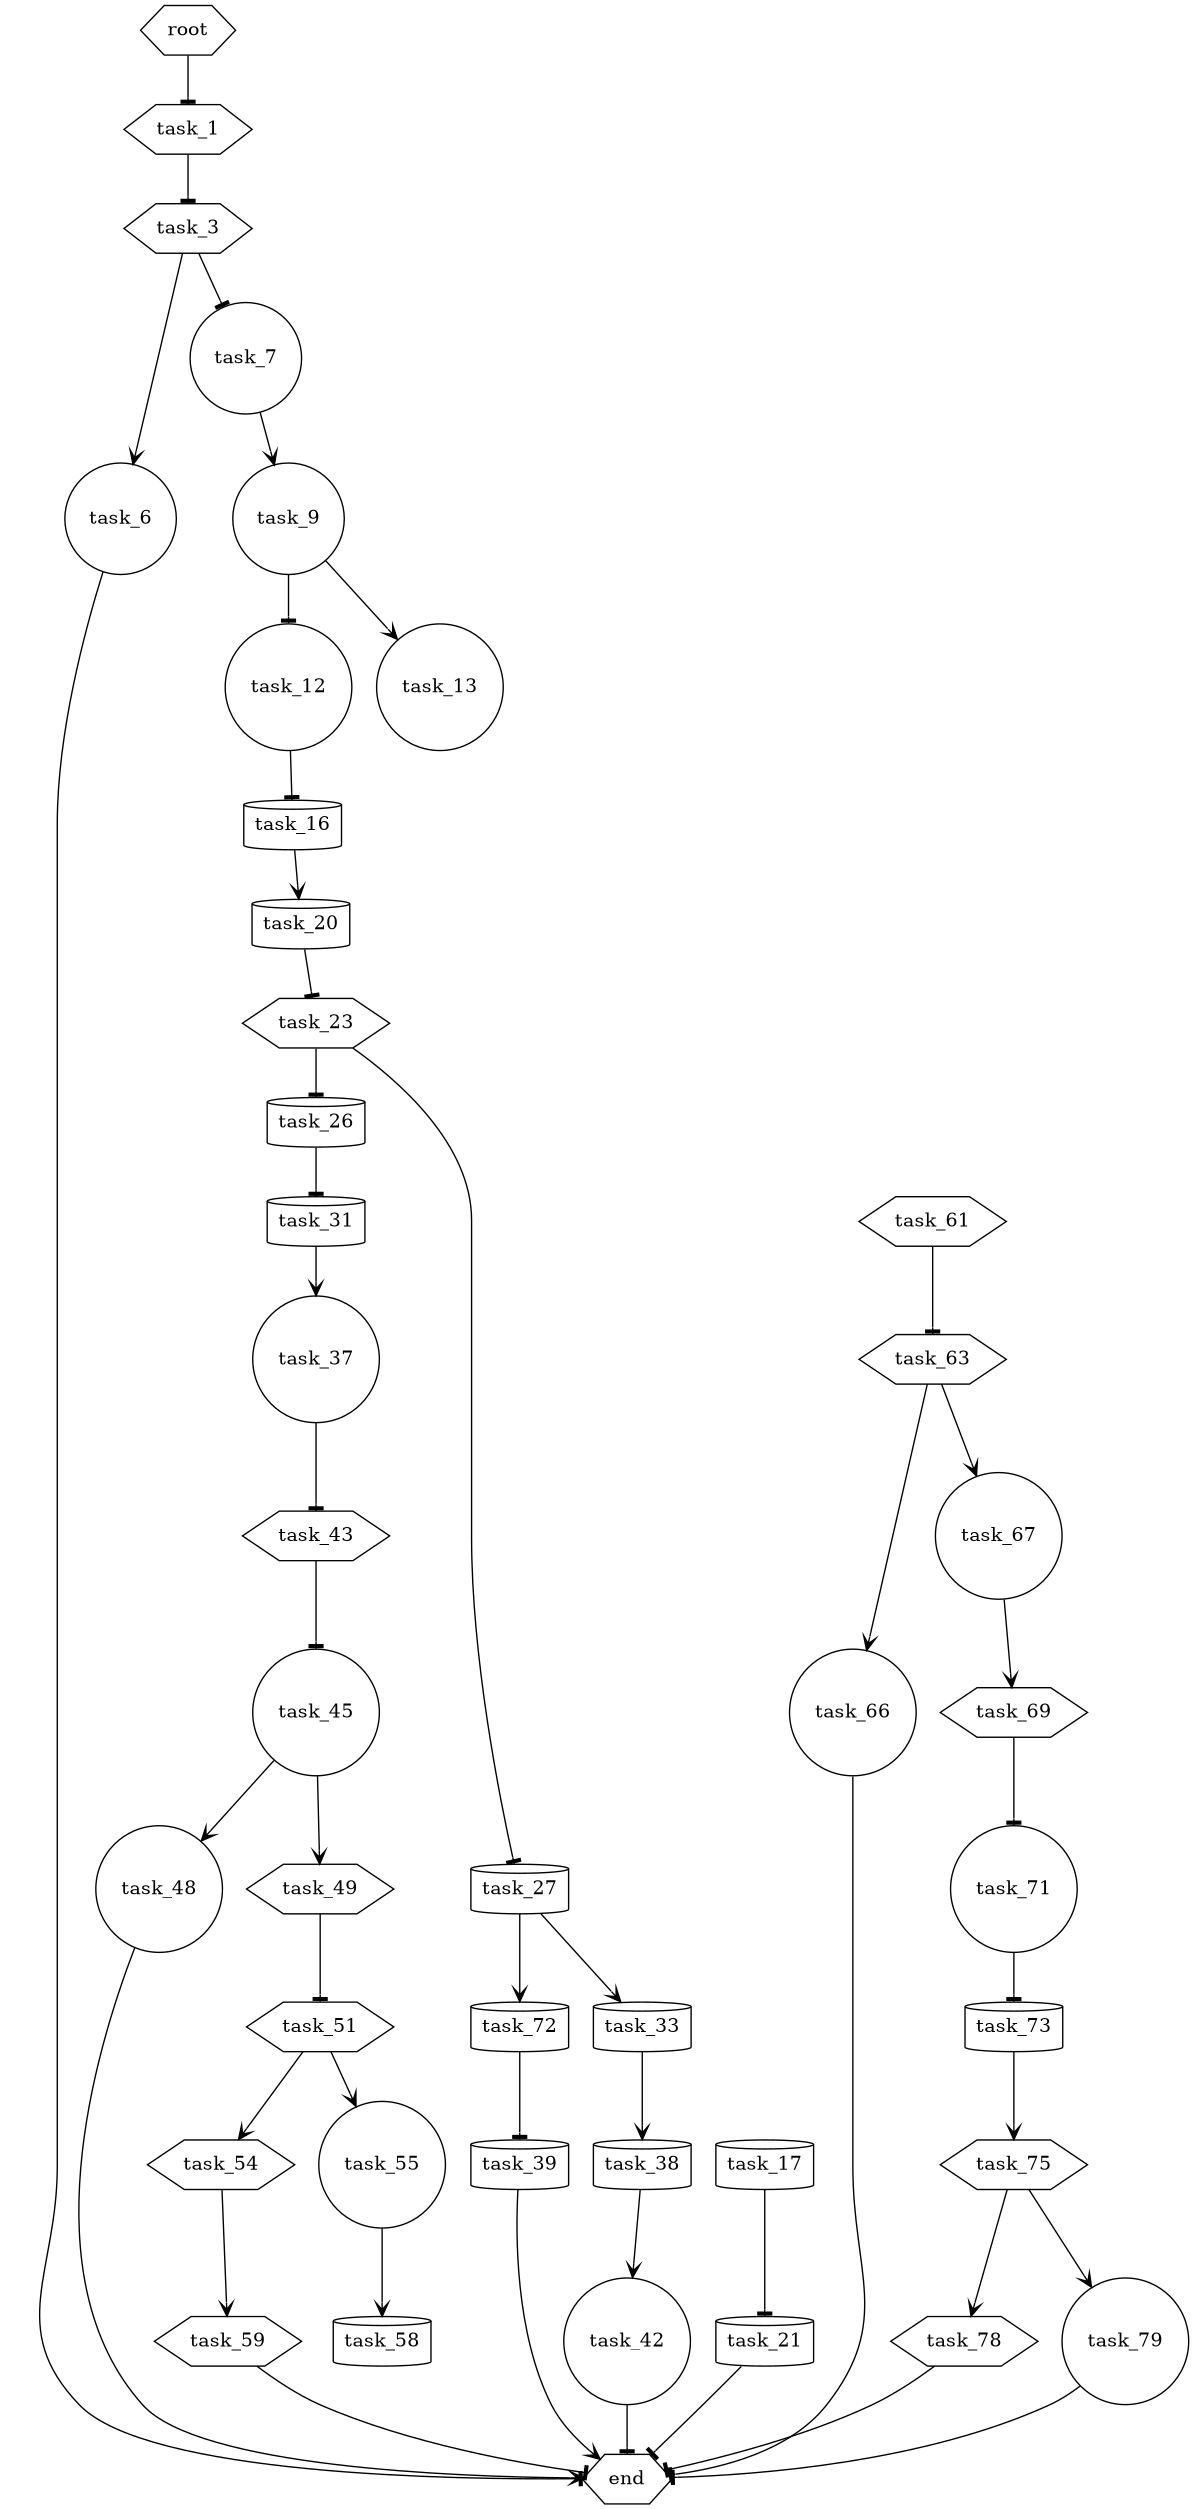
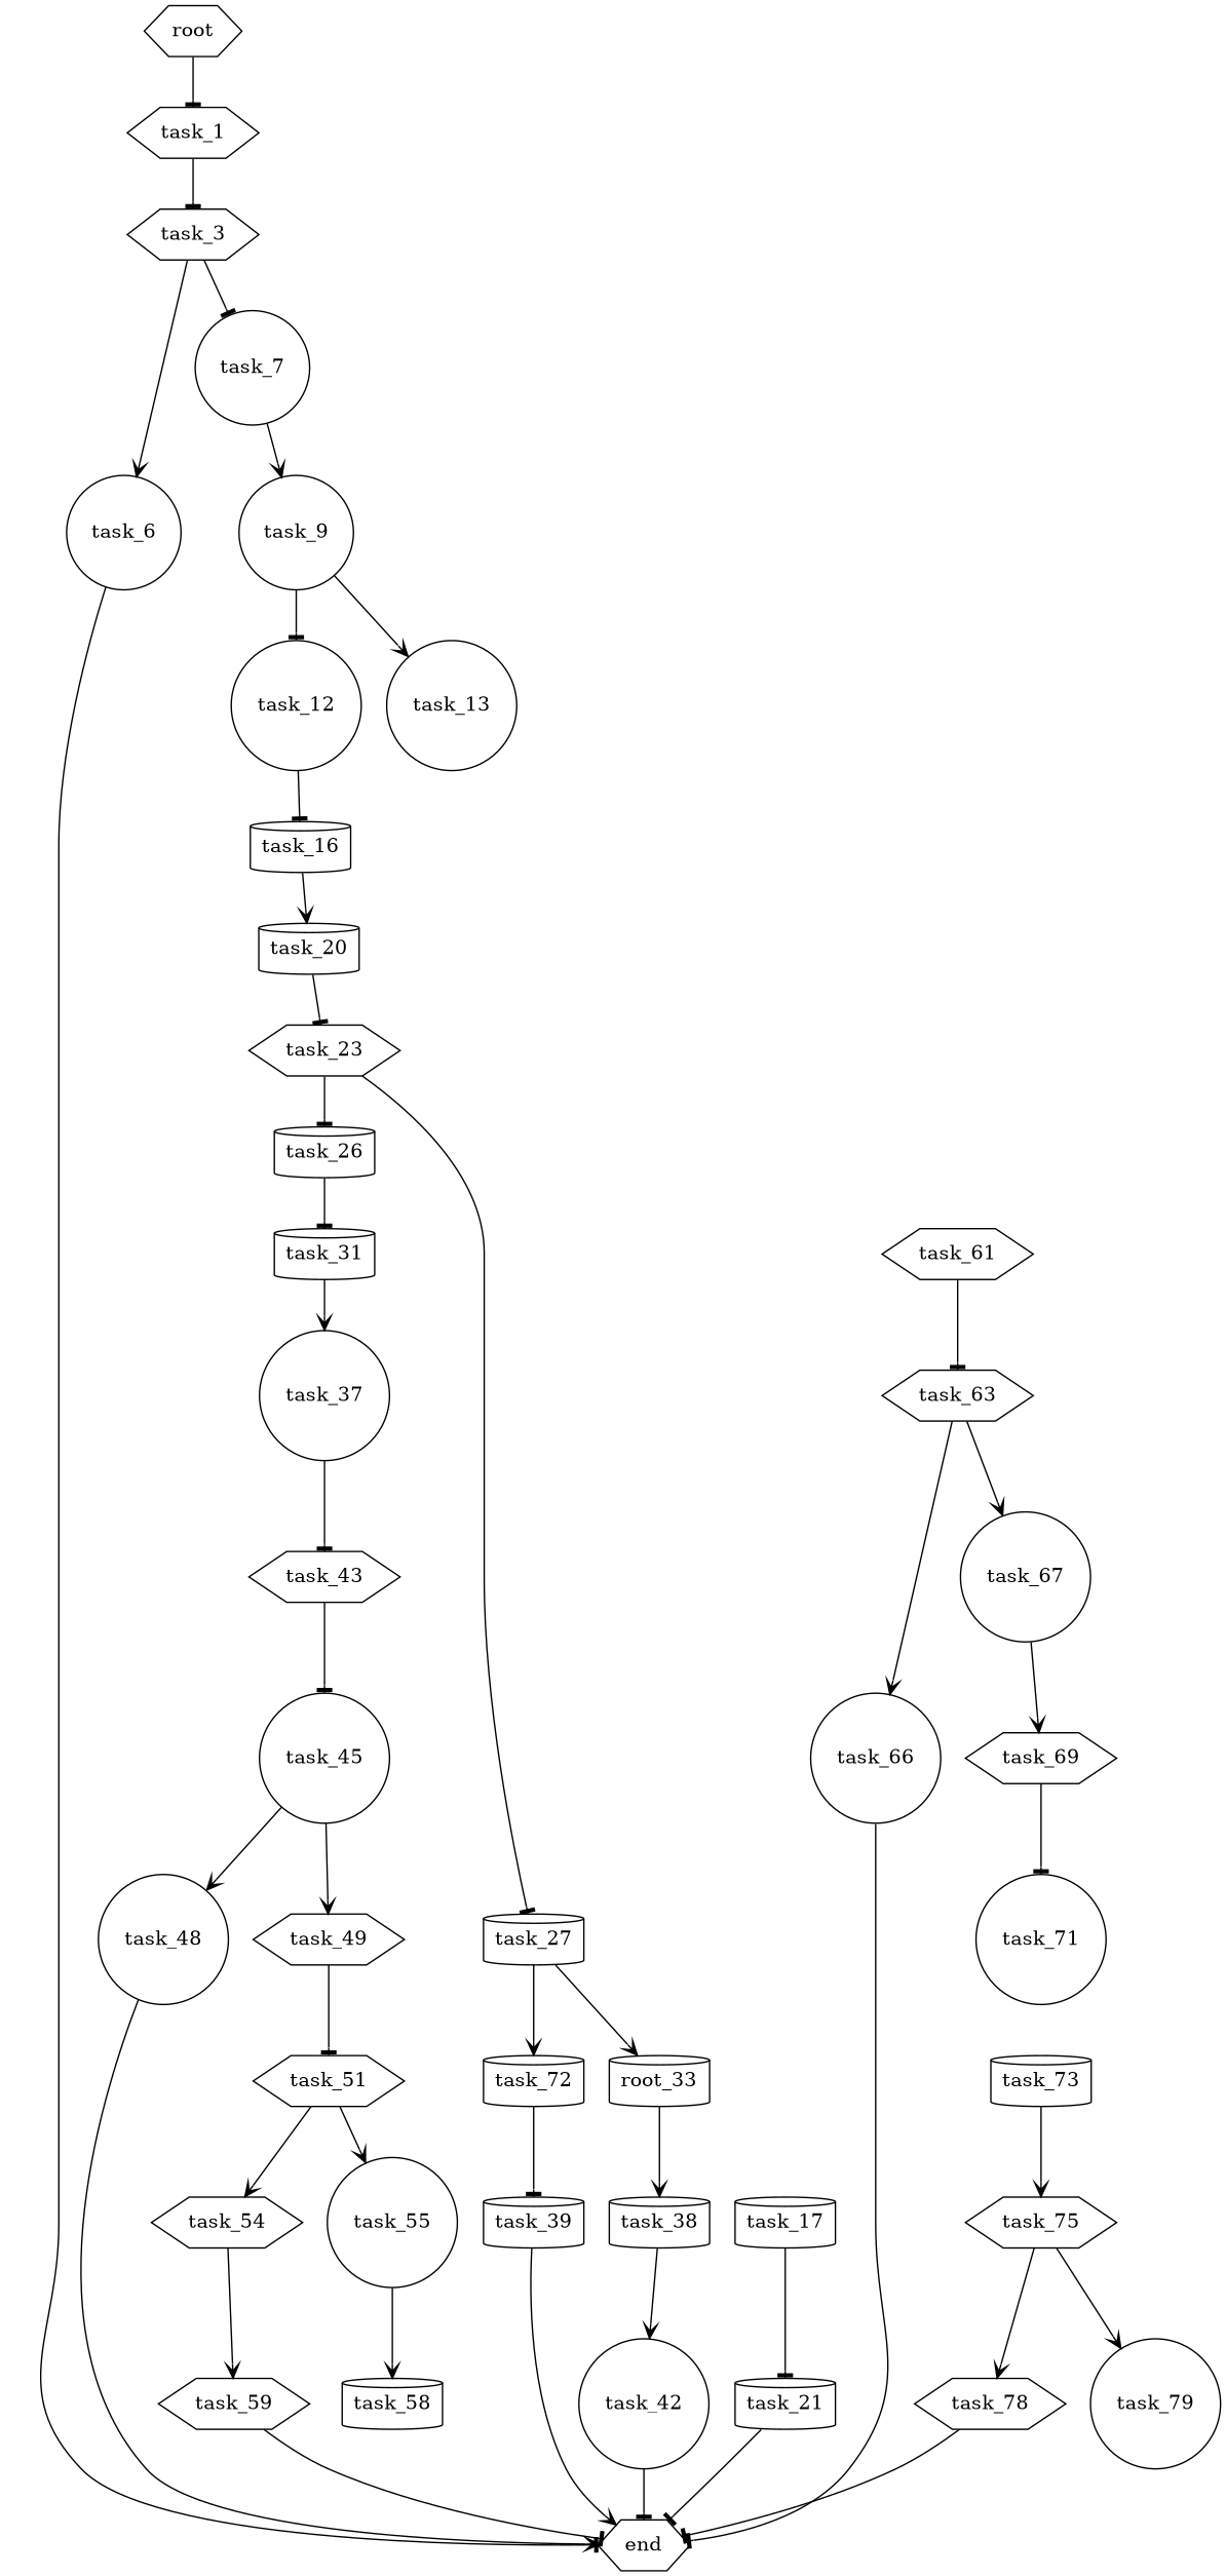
  digraph {
    node [shape=hexagon]
    edge [arrowhead=tee]
    root
    task_1
    task_3
    task_6 [shape=circle]
    task_7 [shape=circle]
    end
    task_9 [shape=circle]
    task_12 [shape=circle]
    task_13 [shape=circle]
    task_16 [shape=cylinder]
    task_20 [shape=cylinder]
    task_17 [shape=cylinder]
    task_21 [shape=cylinder]
    task_23
    task_26 [shape=cylinder]
    task_27 [shape=cylinder]
    task_31 [shape=cylinder]
    n18 [label=task_72 shape=cylinder]
-   task_33 [shape=cylinder]
+   task_33 [shape=cylinder label=root_33]
    task_37 [shape=circle]
    task_39 [shape=cylinder]
    task_38 [shape=cylinder]
    task_43
    task_42 [shape=circle]
    task_45 [shape=circle]
    task_48 [shape=circle]
    task_49
    task_51
    task_54
    task_55 [shape=circle]
    task_59
    task_58 [shape=cylinder]
    task_61
    task_63
    task_66 [shape=circle]
    task_67 [shape=circle]
    task_69
    task_71 [shape=circle]
    task_73 [shape=cylinder]
    task_75
    task_78
    task_79 [shape=circle]
    root -> task_1
    task_1 -> task_3
    task_3 -> task_6 [arrowhead=vee]
    task_3 -> task_7
    task_6 -> end
    task_7 -> task_9 [arrowhead=vee]
    task_9 -> task_12
    task_9 -> task_13 [arrowhead=vee]
    task_12 -> task_16
    task_16 -> task_20 [arrowhead=vee]
    task_20 -> task_23
    task_17 -> task_21
    task_21 -> end
    task_23 -> task_26
    task_23 -> task_27
    task_26 -> task_31
    task_27 -> n18 [arrowhead=vee]
    task_27 -> task_33 [arrowhead=vee]
    task_31 -> task_37 [arrowhead=vee]
    n18 -> task_39
    task_33 -> task_38 [arrowhead=vee]
    task_37 -> task_43
    task_39 -> end [arrowhead=vee]
    task_38 -> task_42 [arrowhead=vee]
    task_43 -> task_45
    task_42 -> end
    task_45 -> task_48 [arrowhead=vee]
    task_45 -> task_49 [arrowhead=vee]
    task_48 -> end [arrowhead=vee]
    task_49 -> task_51
    task_51 -> task_54 [arrowhead=vee]
    task_51 -> task_55 [arrowhead=vee]
    task_54 -> task_59 [arrowhead=vee]
    task_55 -> task_58 [arrowhead=vee]
    task_59 -> end
    task_61 -> task_63
    task_63 -> task_66 [arrowhead=vee]
    task_63 -> task_67 [arrowhead=vee]
    task_66 -> end
    task_67 -> task_69 [arrowhead=vee]
    task_69 -> task_71
-   task_71 -> task_73
    task_73 -> task_75 [arrowhead=vee]
    task_75 -> task_78 [arrowhead=vee]
    task_75 -> task_79 [arrowhead=vee]
    task_78 -> end
-   task_79 -> end
  }
